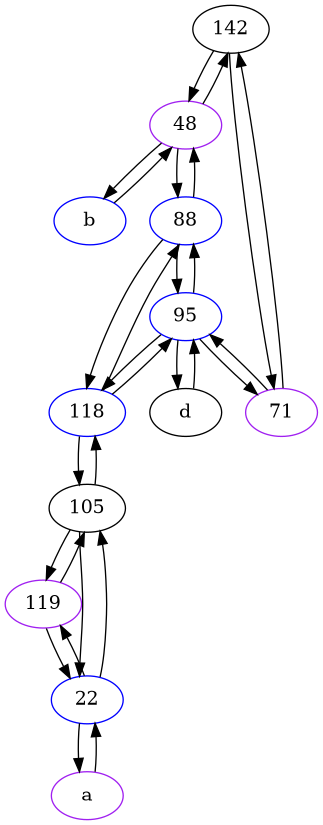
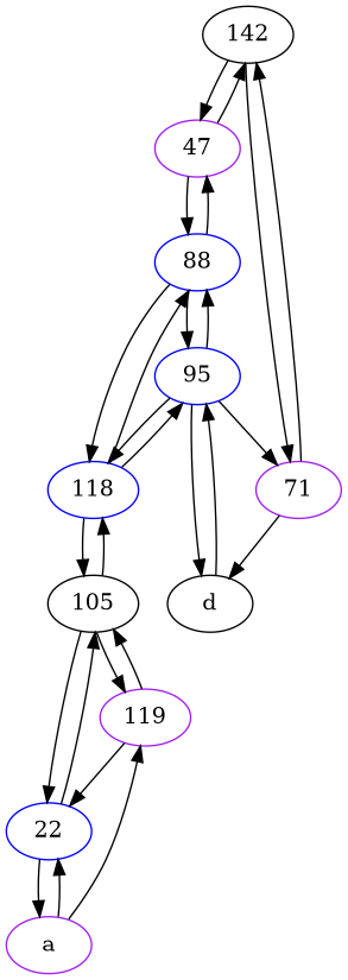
  digraph {
    node [color=blue]
    n1 [color=black label=142]
-   47 [color=purple label=48]
+   47 [color=purple]
    71 [color=purple]
-   b
    88
    105 [color=black]
    119 [color=purple]
    22
    118
    a [color=purple]
    95
    d [color=black]
    n1 -> 47
    n1 -> 71
    47 -> n1
-   47 -> b
    47 -> 88
    71 -> n1
-   71 -> 95
-   b -> 47
+   71 -> d
    88 -> 47
    88 -> 118
    88 -> 95
    105 -> 119
    105 -> 22
    105 -> 118
    119 -> 105
    119 -> 22
    22 -> 105
-   22 -> 119
+   a -> 119
    22 -> a
    118 -> 88
    118 -> 105
    118 -> 95
    a -> 22
    95 -> 71
    95 -> 88
    95 -> 118
    95 -> d
    d -> 95
  }
